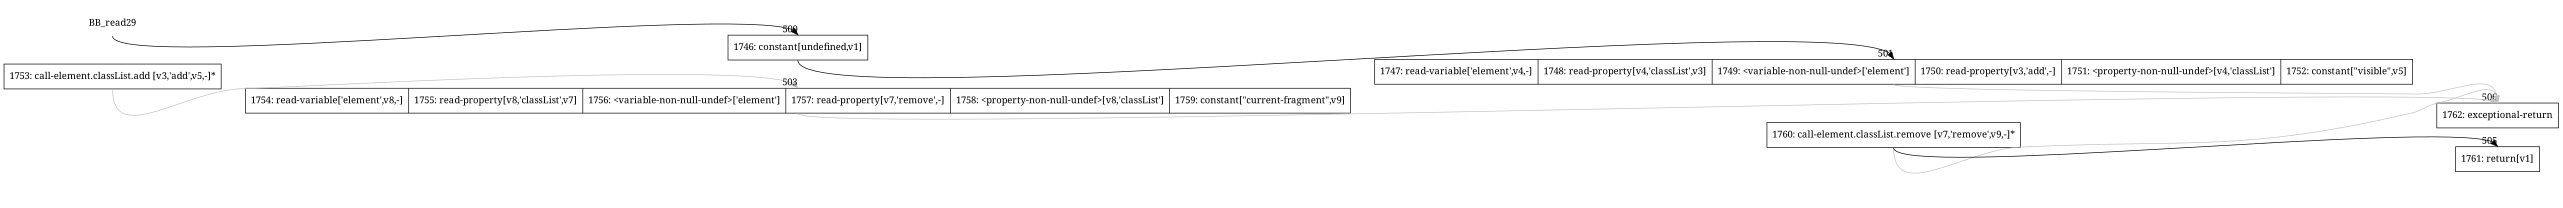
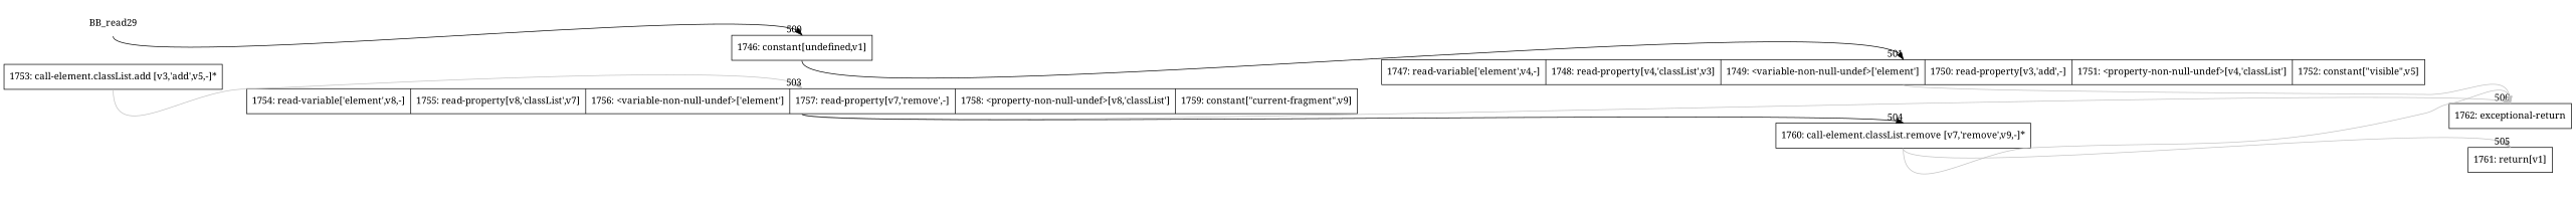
  digraph {
    fontname="Noto Serif"
    rankdir=LR
    node [fontname="Noto Serif" shape=record]
    edge [fontname="Noto Serif" headport=n tailport=s]
    n1 [label=BB_read29 shape=none]
    n2 [label="{1746: constant[undefined,v1]}"]
    n3 [label="{1747: read-variable['element',v4,-]|1748: read-property[v4,'classList',v3]|1749: \<variable-non-null-undef\>['element']|1750: read-property[v3,'add',-]|1751: \<property-non-null-undef\>[v4,'classList']|1752: constant[\"visible\",v5]}"]
    n4 [label="{1762: exceptional-return}"]
    n5 [label="{1753: call-element.classList.add [v3,'add',v5,-]*}"]
    n6 [label="{1754: read-variable['element',v8,-]|1755: read-property[v8,'classList',v7]|1756: \<variable-non-null-undef\>['element']|1757: read-property[v7,'remove',-]|1758: \<property-non-null-undef\>[v8,'classList']|1759: constant[\"current-fragment\",v9]}"]
    n7 [label="{1760: call-element.classList.remove [v7,'remove',v9,-]*}"]
    n8 [label="{1761: return[v1]}"]
    n1 -> n2 [headlabel="    500"]
    n2 -> n3 [headlabel="      501"]
    n3 -> n4 [color=gray headlabel="      506"]
    n5 -> n6 [color=gray headlabel="      503"]
    n6 -> n4 [color=gray]
+   n6 -> n7 [headlabel="      504"]
    n7 -> n4 [color=gray]
-   n7 -> n8 [headlabel="      505"]
+   n7 -> n8 [headlabel="      505" color=gray]
  }
